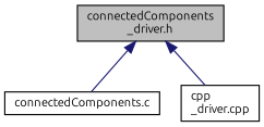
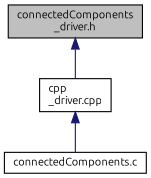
  digraph {
    fontname=Ubuntu
    node [color=black fillcolor=white fontname=Ubuntu fontsize=10 shape=record style=filled]
    edge [color=midnightblue dir=back fontname=Ubuntu fontsize=10 labelfontname=Helvetica labelfontsize=10 style=solid]
    n1 [fillcolor=grey75 fontcolor=black height=0.2 label="connectedComponents\l_driver.h" width=0.4]
    n2 [height=0.2 label="connectedComponents.c" width=0.4]
    n3 [height=0.2 label="cpp\l_driver.cpp" width=0.4]
-   n1 -> n2
+   n3 -> n2
    n1 -> n3
  }
